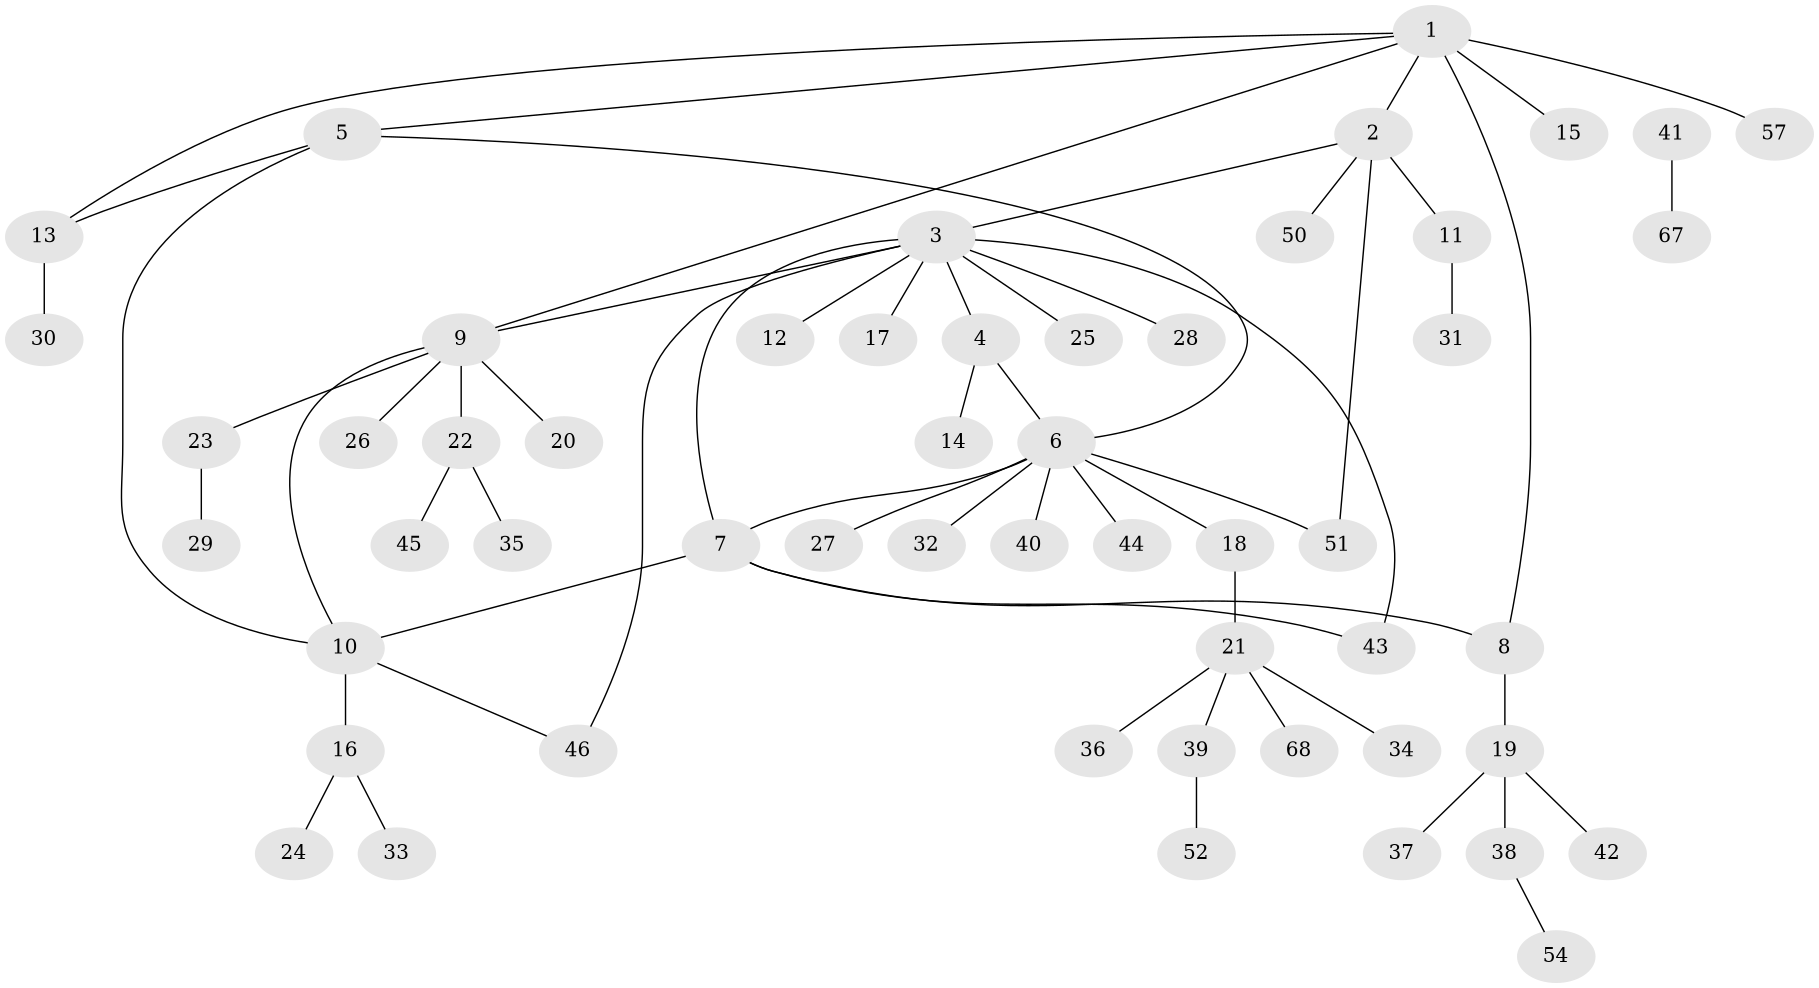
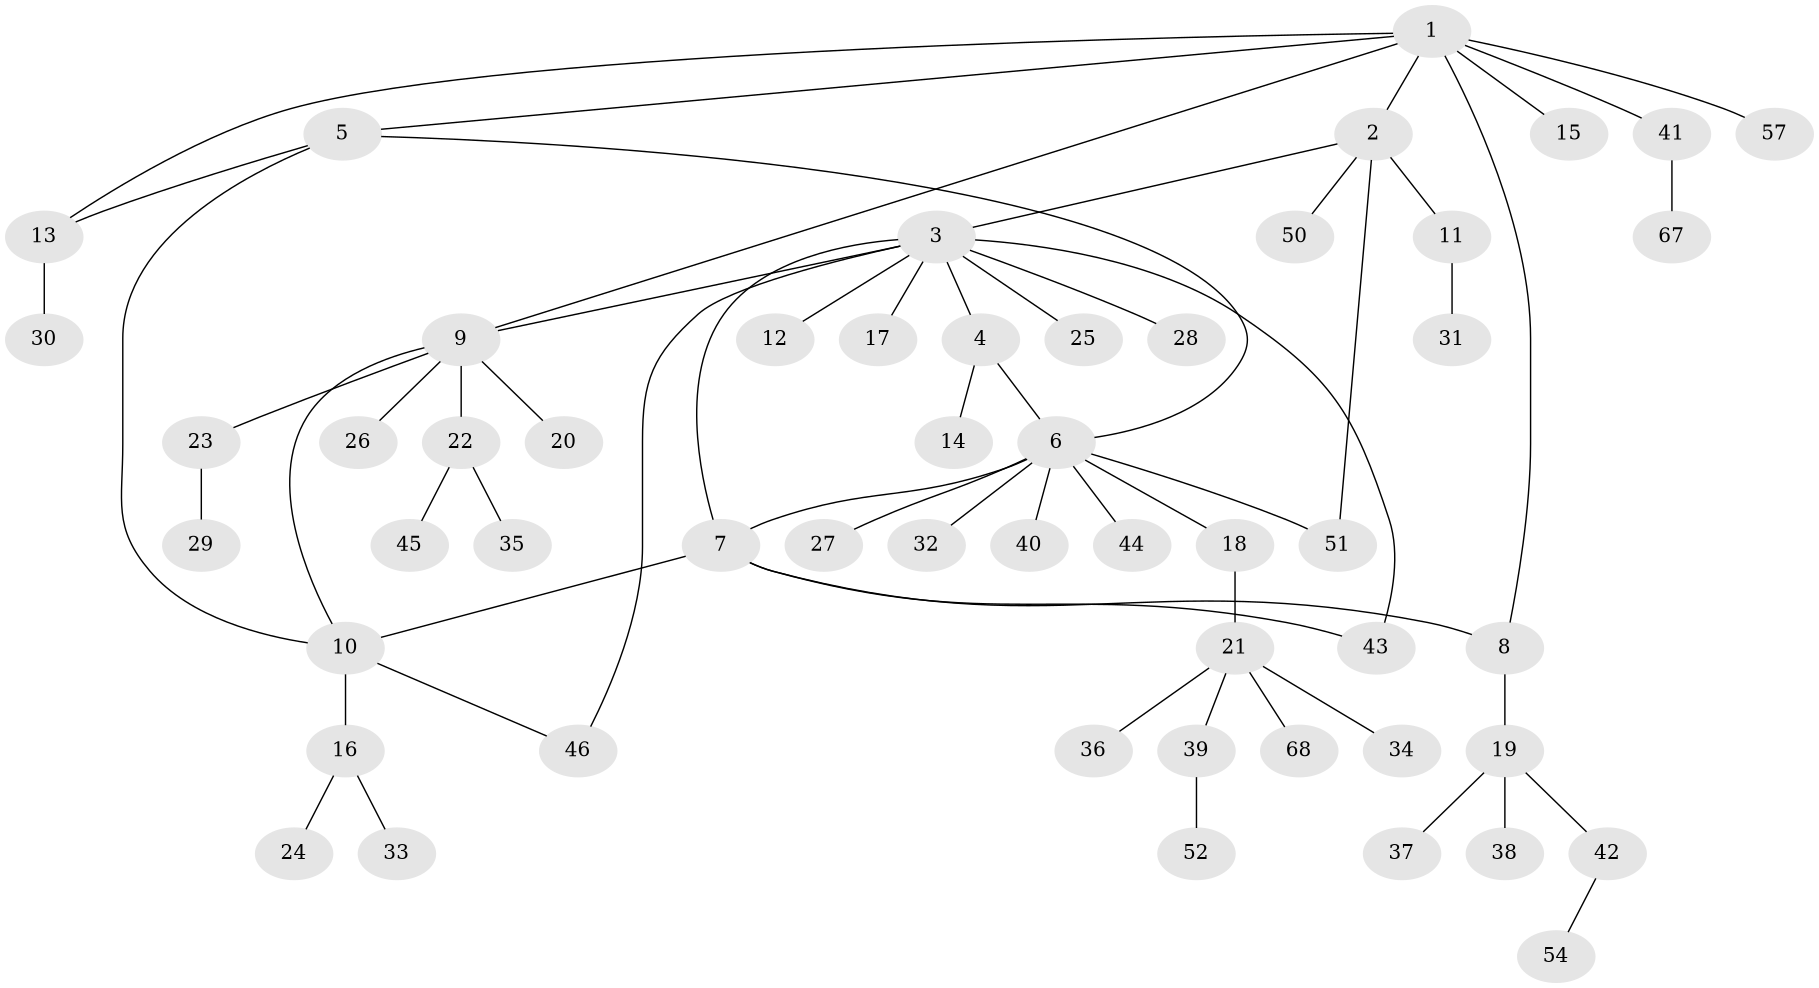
  graph {
    node [color=gray90 style=filled]
    1
    2
    5
    8
    9
    13
    15
    41
    n9 [label=57]
    3
    11
    50
    51
    6
    10
    19
    20
    22
    23
    26
    30
    n22 [label=67]
    4
    7
    12
    17
    25
    28
    43
    46
    31
    14
    18
    27
    32
    40
    44
    16
    21
    37
    38
    42
    35
    45
    29
    24
    33
    34
    36
    39
    n51 [label=68]
    54
    52
    1 -- 2
    1 -- 5
    1 -- 8
    1 -- 9
    1 -- 13
    1 -- 15
+   1 -- 41
    1 -- n9
    2 -- 3
    2 -- 11
    2 -- 50
    2 -- 51
    5 -- 13
    5 -- 6
    5 -- 10
    8 -- 19
    9 -- 10
    9 -- 20
    9 -- 22
    9 -- 23
    9 -- 26
    13 -- 30
    41 -- n22
    3 -- 9
    3 -- 4
    3 -- 7
    3 -- 12
    3 -- 17
    3 -- 25
    3 -- 28
    3 -- 43
    3 -- 46
    11 -- 31
    6 -- 51
    6 -- 7
    6 -- 18
    6 -- 27
    6 -- 32
    6 -- 40
    6 -- 44
    10 -- 46
    10 -- 16
    19 -- 37
    19 -- 38
    19 -- 42
    22 -- 35
    22 -- 45
    23 -- 29
    4 -- 6
    4 -- 14
    7 -- 8
    7 -- 10
    7 -- 43
    18 -- 21
    16 -- 24
    16 -- 33
    21 -- 34
    21 -- 36
    21 -- 39
    21 -- n51
-   38 -- 54
+   42 -- 54
    39 -- 52
  }
